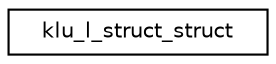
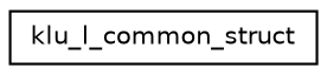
  digraph {
    rankdir=LR
-   n1 [color=black fillcolor=white fontname=Helvetica fontsize=10 height=0.2 label=klu_l_struct_struct shape=record style=filled width=0.4]
+   n1 [color=black fillcolor=white fontname=Helvetica fontsize=10 height=0.2 label=klu_l_common_struct shape=record style=filled width=0.4]
  }
